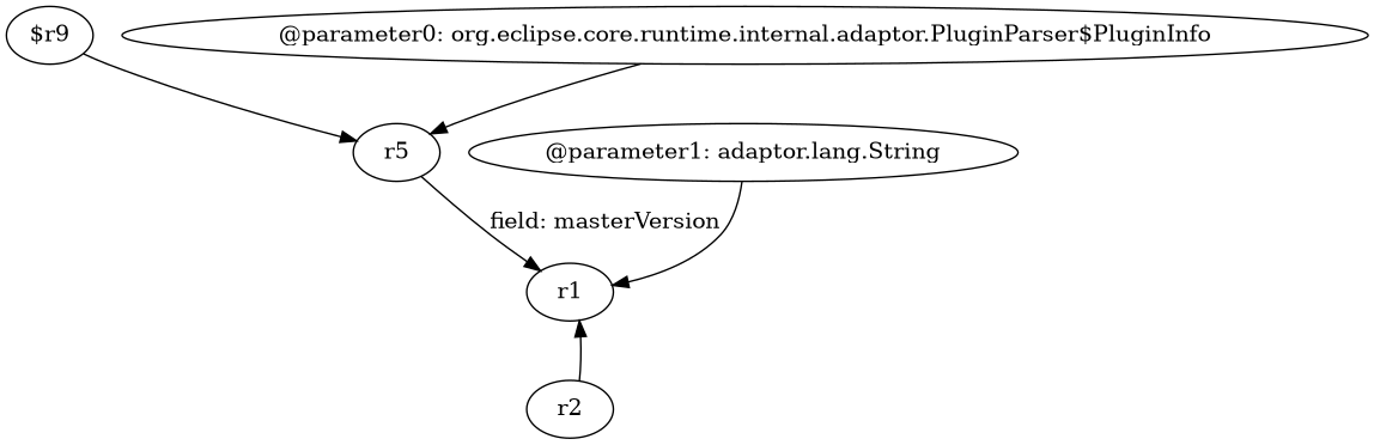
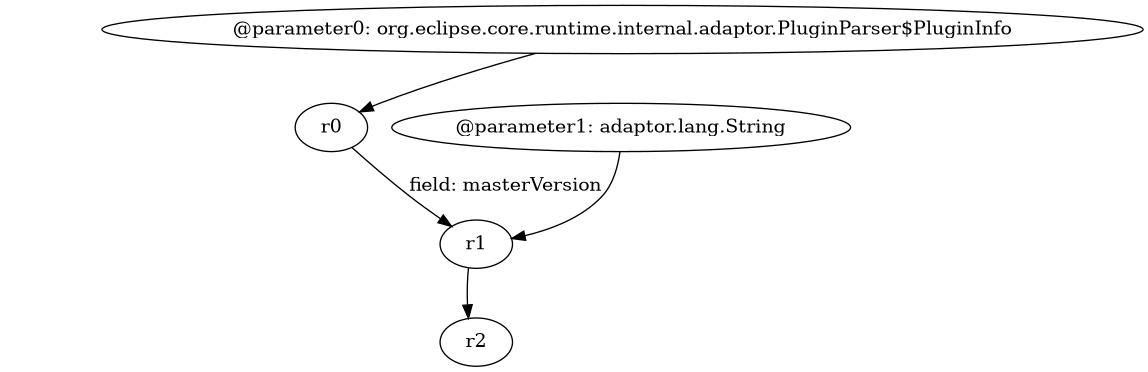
  digraph {
-   n1 [label="$r9"]
-   n2 [label=r5]
+   n2 [label=r0]
    n3 [label=r1]
    n4 [label="@parameter1: adaptor.lang.String"]
    n5 [label="@parameter0: org.eclipse.core.runtime.internal.adaptor.PluginParser$PluginInfo"]
    n6 [label=r2]
-   n1 -> n2
    n2 -> n3 [label="field: masterVersion"]
    n4 -> n3
    n5 -> n2
-   n6 -> n3
+   n3 -> n6
  }
